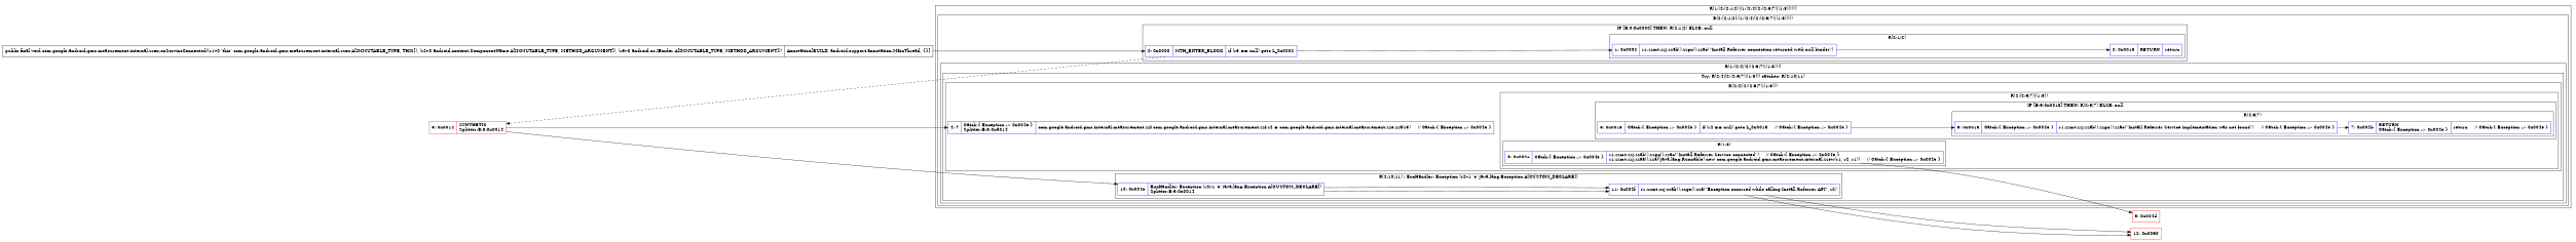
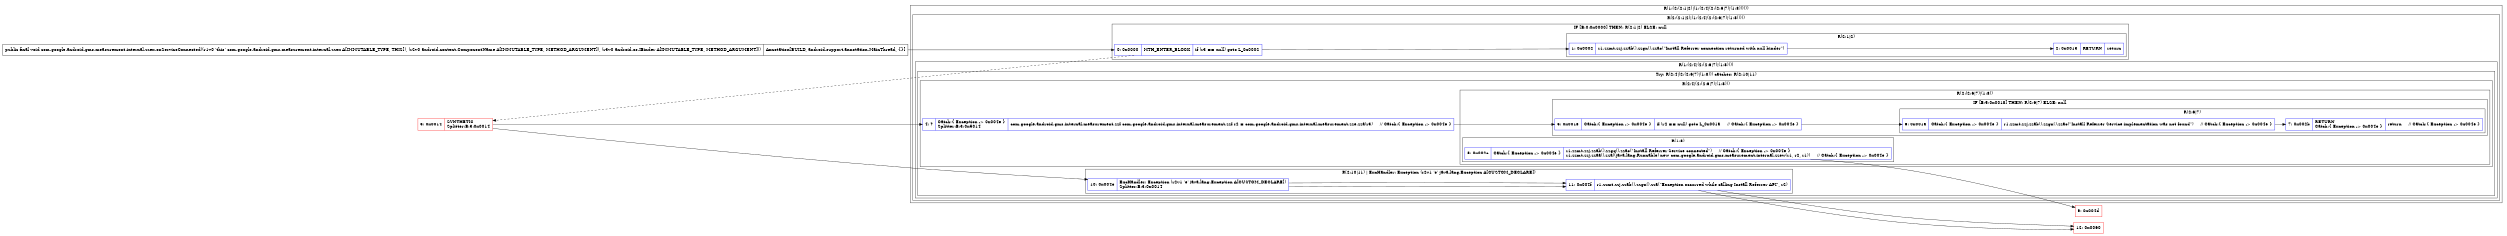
  digraph {
    rankdir=LR
    node [color=blue shape=record]
    n1 [label="{1\:\ 0x0002|r1.zzmt.zzj.zzab().zzgn().zzao(\"Install Referrer connection returned with null binder\")\l}"]
    n2 [label="{2\:\ 0x0013|RETURN\l|return\l}"]
    n3 [label="{0\:\ 0x0000|MTH_ENTER_BLOCK\l|if (r3 == null) goto L_0x0002\l}"]
    n4 [label="{6\:\ 0x001a|Catch:\{ Exception \-\> 0x004e \}\l|r1.zzmt.zzj.zzab().zzgn().zzao(\"Install Referrer Service implementation was not found\")     \/\/ Catch:\{ Exception \-\> 0x004e \}\l}"]
    n5 [label="{7\:\ 0x002b|RETURN\lCatch:\{ Exception \-\> 0x004e \}\l|return     \/\/ Catch:\{ Exception \-\> 0x004e \}\l}"]
    n6 [label="{5\:\ 0x0018|Catch:\{ Exception \-\> 0x004e \}\l|if (r2 == null) goto L_0x001a     \/\/ Catch:\{ Exception \-\> 0x004e \}\l}"]
    n7 [label="{8\:\ 0x002c|Catch:\{ Exception \-\> 0x004e \}\l|r1.zzmt.zzj.zzab().zzgq().zzao(\"Install Referrer Service connected\")     \/\/ Catch:\{ Exception \-\> 0x004e \}\lr1.zzmt.zzj.zzaa().zza((java.lang.Runnable) new com.google.android.gms.measurement.internal.zzew(r1, r2, r1))     \/\/ Catch:\{ Exception \-\> 0x004e \}\l}"]
    n8 [label="{4\:\ ?|Catch:\{ Exception \-\> 0x004e \}\lSplitter:B:3:0x5014\l|com.google.android.gms.internal.measurement.zzf com.google.android.gms.internal.measurement.zzf r2 = com.google.android.gms.internal.measurement.zze.zza(r3)     \/\/ Catch:\{ Exception \-\> 0x004e \}\l}"]
    n9 [label="{10\:\ 0x004e|ExcHandler: Exception (r2v1 'e' java.lang.Exception A[CUSTOM_DECLARE])\lSplitter:B:3:0x0014\l}"]
    n10 [label="{11\:\ 0x004f|r1.zzmt.zzj.zzab().zzgn().zza(\"Exception occurred while calling Install Referrer API\", r2)\l}"]
    n11 [color=red label="{3\:\ 0x0014|SYNTHETIC\lSplitter:B:3:0x0014\l}"]
    n12 [color=red label="{9\:\ 0x004d}"]
    n13 [color=red label="{12\:\ 0x0060}"]
    n14 [label="{public final void com.google.android.gms.measurement.internal.zzex.onServiceConnected((r1v0 'this' com.google.android.gms.measurement.internal.zzex A[IMMUTABLE_TYPE, THIS]), (r2v0 android.content.ComponentName A[IMMUTABLE_TYPE, METHOD_ARGUMENT]), (r3v0 android.os.IBinder A[IMMUTABLE_TYPE, METHOD_ARGUMENT]))  | Annotation[BUILD, android.support.annotation.MainThread, \{\}]\l}" color=""]
    subgraph cluster_1 {
      label="R(1:(2:(2:1|2)|(1:(2:4|(2:(2:6|7)|(1:8))))))"
      subgraph cluster_2 {
        label="R(2:(2:1|2)|(1:(2:4|(2:(2:6|7)|(1:8)))))"
        subgraph cluster_3 {
          label="IF [B:0:0x0000] THEN: R(2:1|2) ELSE: null"
          n3
          subgraph cluster_4 {
            label="R(2:1|2)"
            n1
            n2
          }
        }
        subgraph cluster_5 {
          label="R(1:(2:4|(2:(2:6|7)|(1:8))))"
          subgraph cluster_6 {
            label="Try: R(2:4|(2:(2:6|7)|(1:8))) catches: R(2:10|11)"
            subgraph cluster_7 {
              label="R(2:4|(2:(2:6|7)|(1:8)))"
              n8
              subgraph cluster_8 {
                label="R(2:(2:6|7)|(1:8))"
                subgraph cluster_9 {
                  label="IF [B:5:0x0018] THEN: R(2:6|7) ELSE: null"
                  n6
                  subgraph cluster_10 {
                    label="R(2:6|7)"
                    n4
                    n5
                  }
                }
                subgraph cluster_11 {
                  label="R(1:8)"
                  n7
                }
              }
            }
            subgraph cluster_12 {
              label="R(2:10|11) | ExcHandler: Exception (r2v1 'e' java.lang.Exception A[CUSTOM_DECLARE])\l"
              n9
              n10
            }
          }
        }
      }
    }
    subgraph cluster_13 {
      label="R(2:10|11) | ExcHandler: Exception (r2v1 'e' java.lang.Exception A[CUSTOM_DECLARE])\l"
    }
    n1 -> n2
    n3 -> n1
    n3 -> n11 [style=dashed]
    n4 -> n5
    n6 -> n4
    n7 -> n12
+   n8 -> n6
    n9 -> n10
    n9 -> n10
    n10 -> n13
    n10 -> n13
    n11 -> n8
    n11 -> n9
    n14 -> n3
  }
